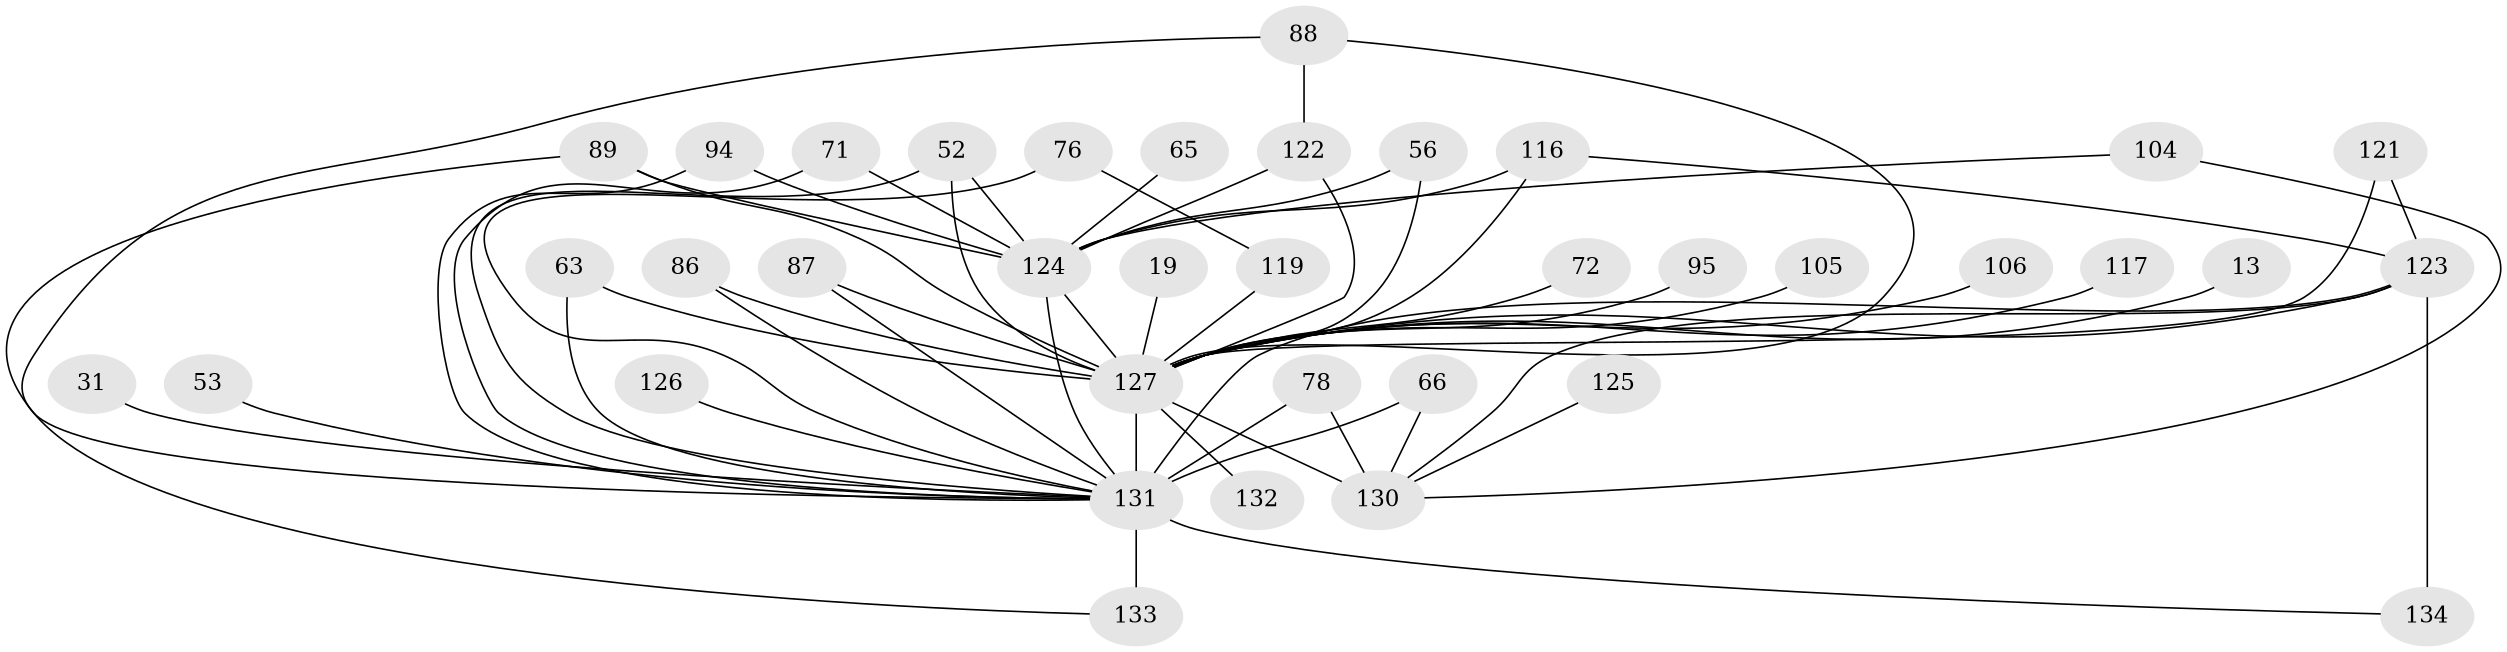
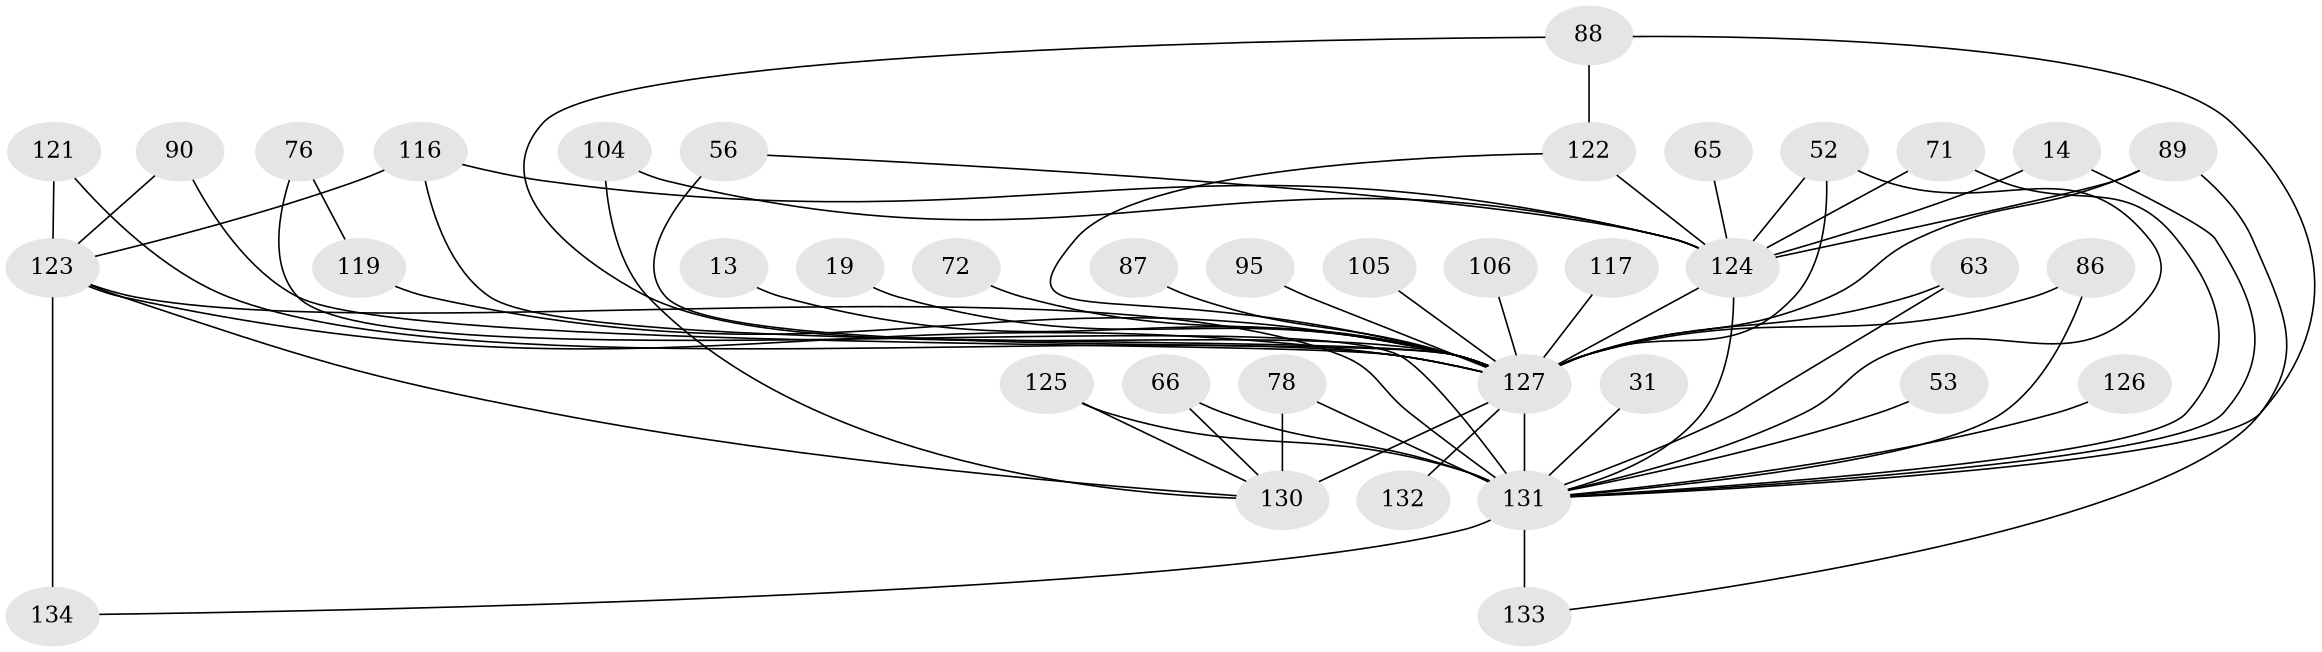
  graph {
    node [color=gray90 style=filled]
    127 [super="+99+102+10"]
    131 [super="+100+51+68+129"]
    130 [super="+43+112+113+110+85"]
    132 [super="+64"]
    13
    19
    133 [super="+114+22+70"]
    134 [super="+109+115"]
    31
    52 [super="+47+41+36"]
    124 [super="+58+91+82"]
    53
    56 [super="+18"]
    63
    65
    66
    71
    72
    119 [super="+24"]
    76
    78
    86
    87
    88 [super="+49"]
    122 [super="+29+107"]
    89 [super="+83+67+59"]
    123 [super="+101"]
-   94
+   90
+   94 [label=14]
    95
    104
    105
    106
    116 [super="+111"]
    117
    121
    125
    126
    127 -- 131 [weight=29]
    127 -- 130 [weight=13]
    127 -- 132 [weight=4]
    131 -- 133 [weight=4]
    131 -- 134
    13 -- 127 [weight=2]
    19 -- 127 [weight=2]
    31 -- 131 [weight=2]
    52 -- 127 [weight=4]
    52 -- 131
    52 -- 124
    124 -- 127 [weight=21]
    124 -- 131 [weight=11]
    53 -- 131 [weight=2]
    56 -- 127 [weight=4]
    56 -- 124
    63 -- 127
    63 -- 131
    65 -- 124 [weight=2]
    66 -- 131
    66 -- 130
    71 -- 131
    71 -- 124
    72 -- 127
    119 -- 127 [weight=3]
    76 -- 131
    76 -- 119
    78 -- 131
    78 -- 130
    86 -- 127
    86 -- 131
    87 -- 127 [weight=2]
    88 -- 127
    88 -- 131
    88 -- 122
    122 -- 127 [weight=2]
    122 -- 124 [weight=5]
    89 -- 127 [weight=5]
    89 -- 133
    89 -- 124 [weight=2]
    123 -- 127
    123 -- 131 [weight=8]
    123 -- 130 [weight=4]
    123 -- 134 [weight=4]
+   90 -- 127
+   90 -- 123
    94 -- 131
    94 -- 124
    95 -- 127 [weight=2]
    104 -- 130
    104 -- 124
    105 -- 127 [weight=2]
    106 -- 127 [weight=2]
    116 -- 127 [weight=4]
    116 -- 124 [weight=2]
    116 -- 123
    117 -- 127 [weight=2]
    121 -- 127
    121 -- 123
-   87 -- 131
+   125 -- 131
    125 -- 130
    126 -- 131 [weight=2]
  }
